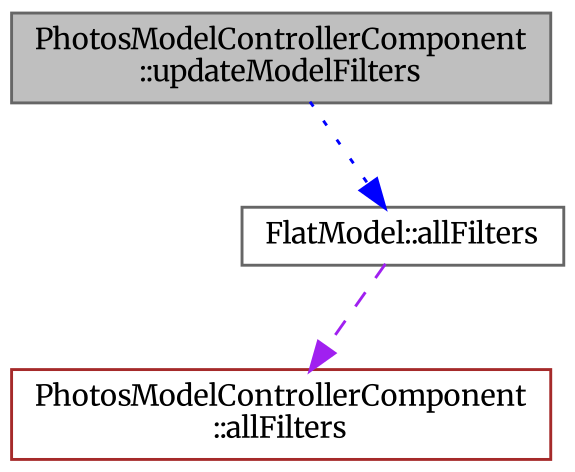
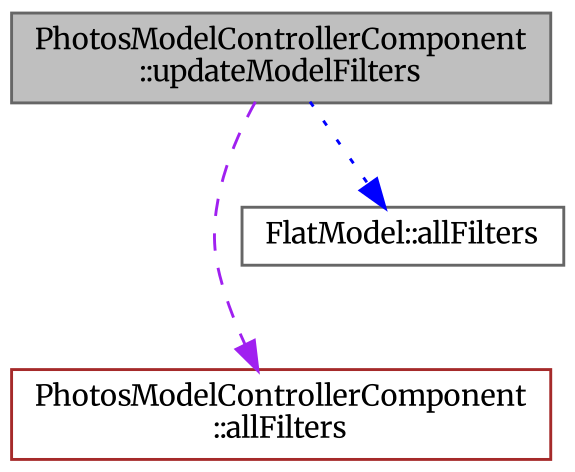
  digraph {
    fontname=Merriweather
    rankdir=TB
    node [color=gray40 fillcolor=white fontname=Merriweather fontsize=10 shape=record style=filled]
    edge [fontname=Merriweather fontsize=10 labelfontname=Helvetica labelfontsize=10]
    n1 [fillcolor=grey75 fontcolor=black height=0.2 label="PhotosModelControllerComponent\l::updateModelFilters" width=0.4]
    n2 [color=brown height=0.2 label="PhotosModelControllerComponent\l::allFilters" width=0.4]
    n3 [height=0.2 label="FlatModel::allFilters" width=0.4]
-   n3 -> n2 [color=purple style=dashed]
+   n1 -> n2 [color=purple style=dashed]
    n1 -> n3 [color=blue style=dotted]
  }
